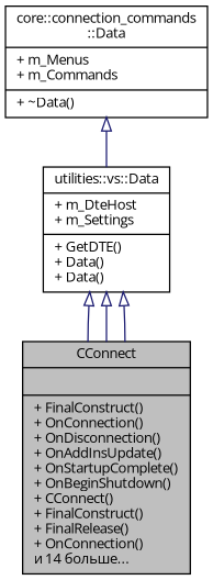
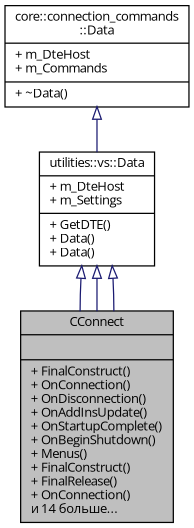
  digraph {
    fontname="Open Sans"
    node [color=black fillcolor=white fontname="Open Sans" fontsize=10 shape=record style=filled]
    edge [arrowtail=onormal color=midnightblue dir=back fontname="Open Sans" fontsize=10 labelfontname=Verdana labelfontsize=10 style=solid]
-   n1 [fillcolor=grey75 fontcolor=black height=0.2 label="{CConnect\n||+ FinalConstruct()\l+ OnConnection()\l+ OnDisconnection()\l+ OnAddInsUpdate()\l+ OnStartupComplete()\l+ OnBeginShutdown()\l+ CConnect()\l+ FinalConstruct()\l+ FinalRelease()\l+ OnConnection()\lи 14 больше...\l}" width=0.4]
+   n1 [fillcolor=grey75 fontcolor=black height=0.2 label="{CConnect\n||+ FinalConstruct()\l+ OnConnection()\l+ OnDisconnection()\l+ OnAddInsUpdate()\l+ OnStartupComplete()\l+ OnBeginShutdown()\l+ Menus()\l+ FinalConstruct()\l+ FinalRelease()\l+ OnConnection()\lи 14 больше...\l}" width=0.4]
    n2 [height=0.2 label="{utilities::vs::Data\n|+ m_DteHost\l+ m_Settings\l|+ GetDTE()\l+ Data()\l+ Data()\l}" width=0.4]
-   n3 [height=0.2 label="{core::connection_commands\l::Data\n|+ m_Menus\l+ m_Commands\l|+ ~Data()\l}" width=0.4]
+   n3 [height=0.2 label="{core::connection_commands\l::Data\n|+ m_DteHost\l+ m_Commands\l|+ ~Data()\l}" width=0.4]
    n2 -> n1
    n2 -> n1
    n2 -> n1
    n3 -> n2
  }
